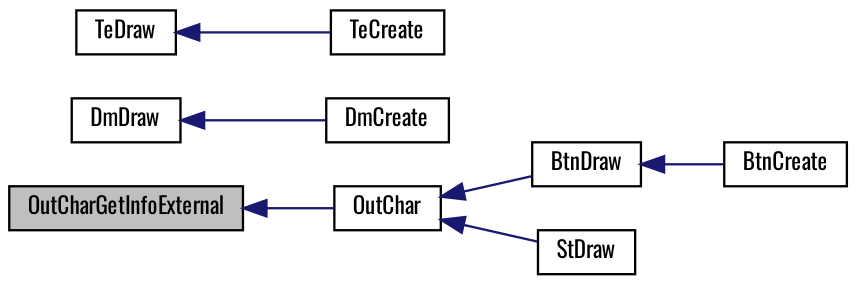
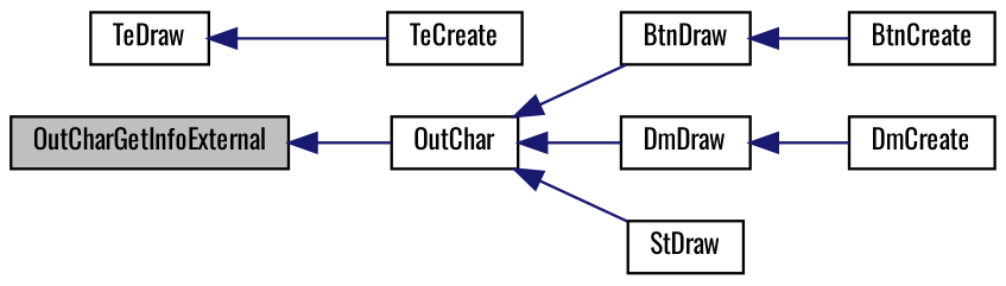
  digraph {
    fontname=Oswald
    rankdir=LR
    node [color=black fillcolor=white fontname=Oswald fontsize=10 shape=record style=filled]
    edge [color=midnightblue dir=back fontname=Oswald fontsize=10 labelfontname=Helvetica labelfontsize=10 style=solid]
    n1 [fillcolor=grey75 fontcolor=black height=0.2 label=OutCharGetInfoExternal width=0.4]
    n2 [height=0.2 label=OutChar width=0.4]
    n3 [height=0.2 label=BtnDraw width=0.4]
    n4 [height=0.2 label=DmDraw width=0.4]
    n5 [height=0.2 label=StDraw width=0.4]
    n6 [height=0.2 label=BtnCreate width=0.4]
    n7 [height=0.2 label=DmCreate width=0.4]
    n8 [height=0.2 label=TeDraw width=0.4]
    n9 [height=0.2 label=TeCreate width=0.4]
    n1 -> n2
    n2 -> n3
+   n2 -> n4
    n2 -> n5
    n3 -> n6
    n4 -> n7
    n8 -> n9
  }
